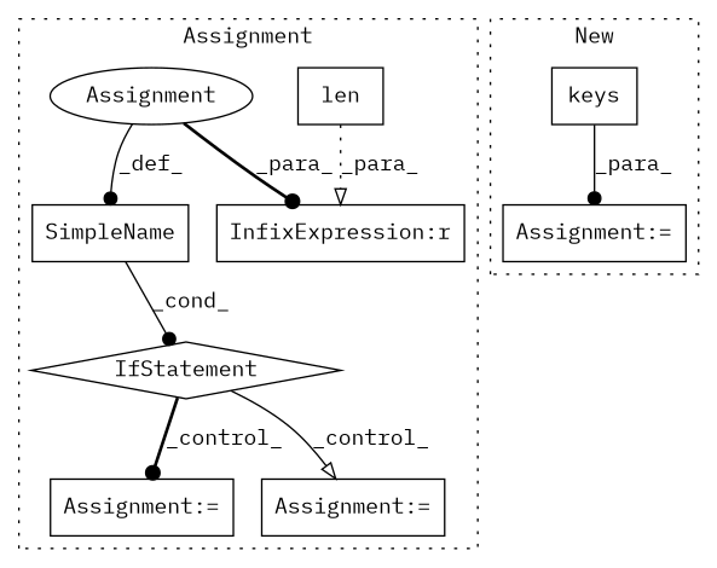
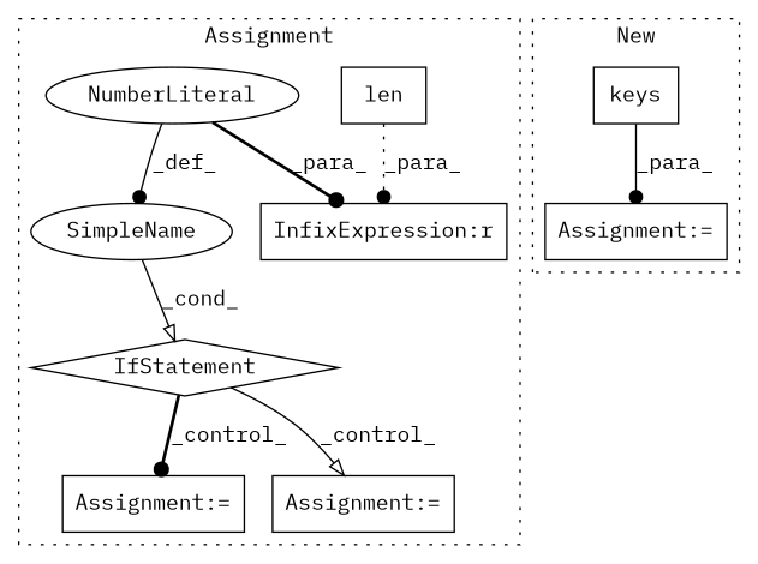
  digraph {
    fontname="IBM Plex Mono"
    node [a=7 fontname="IBM Plex Mono" l=1 shape=box]
    edge [arrowhead=dot fontname="IBM Plex Mono" style=solid]
    n1 [a=32 l="4,1" label=len s="4310,4325"]
    n2 [a=27 l=3 label="InfixExpression:r" s=4326]
    n3 [a=25 l="4,2" label=IfStatement s="4306,4330" shape=diamond]
    n4 [label="Assignment:=" s=4354]
-   n5 [a=42 label=SimpleName l=""]
-   n6 [a=34 label=Assignment s=4329 shape=ellipse]
+   n5 [a=42 label=SimpleName shape=ellipse l=""]
+   n6 [a=34 label=NumberLiteral s=4329 shape=ellipse]
    n7 [l=27 label="Assignment:=" s=4452]
    n8 [a=32 l=6 label=keys s=6029]
    n9 [l=46 label="Assignment:=" s=5998]
    subgraph cluster_1 {
      label=Assignment
      style=dotted
      n1
      n2
      n3
      n4
      n5
      n6
      n7
    }
    subgraph cluster_2 {
      label=New
      style=dotted
      n8
      n9
    }
-   n1 -> n2 [arrowhead=onormal label=_para_ style=dotted]
+   n1 -> n2 [label=_para_ style=dotted]
    n3 -> n4 [label=_control_ style=bold]
    n3 -> n7 [arrowhead=onormal label=_control_]
-   n5 -> n3 [label=_cond_]
+   n5 -> n3 [arrowhead=onormal label=_cond_]
    n6 -> n2 [label=_para_ style=bold]
    n6 -> n5 [label=_def_]
    n8 -> n9 [label=_para_]
  }
